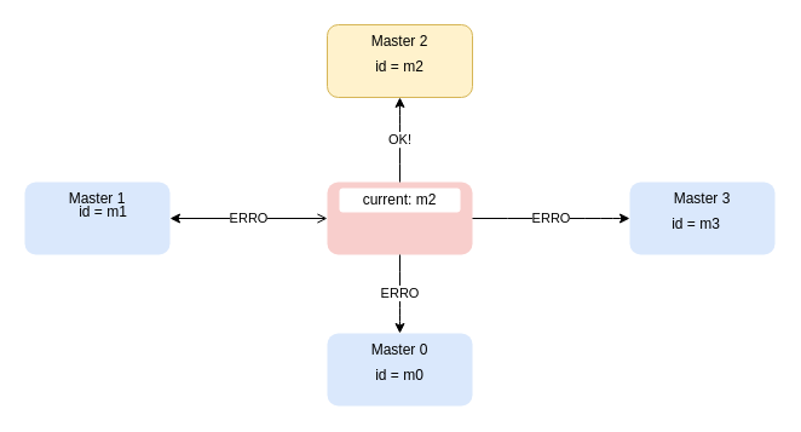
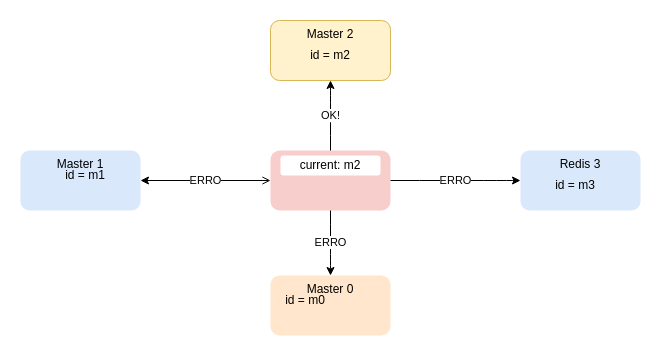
  <mxCell id="0" />
  <mxCell id="1" parent="0" />
  <mxCell id="2" value="Redis" style="rounded=1;whiteSpace=wrap;html=1;fillColor=#f8cecc;strokeColor=none;verticalAlign=top;" vertex="1" parent="1"><mxGeometry x="270" y="150" width="120" height="60" as="geometry" /></mxCell>
  <mxCell id="3" value="ERRO" style="edgeStyle=orthogonalEdgeStyle;curved=1;rounded=0;orthogonalLoop=1;jettySize=auto;html=1;exitX=0.5;exitY=0;exitDx=0;exitDy=0;entryX=0.5;entryY=1;entryDx=0;entryDy=0;endArrow=none;endFill=0;startArrow=classic;startFill=1;" edge="1" parent="1" source="4" target="2"><mxGeometry relative="1" as="geometry" /></mxCell>
- <mxCell id="4" value="Master 0" style="rounded=1;whiteSpace=wrap;html=1;fillColor=#dae8fc;strokeColor=none;verticalAlign=top;" vertex="1" parent="1"><mxGeometry x="270" y="275" width="120" height="60" as="geometry" /></mxCell>
+ <mxCell id="4" value="Master 0" style="rounded=1;whiteSpace=wrap;html=1;fillColor=#ffe6cc;strokeColor=none;verticalAlign=top;" vertex="1" parent="1"><mxGeometry x="270" y="275" width="120" height="60" as="geometry" /></mxCell>
  <mxCell id="5" value="ERRO" style="rounded=0;orthogonalLoop=1;jettySize=auto;html=1;exitX=1;exitY=0.5;exitDx=0;exitDy=0;entryX=0;entryY=0.5;entryDx=0;entryDy=0;endArrow=open;endFill=0;startArrow=classic;startFill=1;" edge="1" parent="1" source="6" target="2"><mxGeometry relative="1" as="geometry" /></mxCell>
  <mxCell id="6" value="Master 1" style="rounded=1;whiteSpace=wrap;html=1;fillColor=#dae8fc;strokeColor=none;verticalAlign=top;" vertex="1" parent="1"><mxGeometry x="20" y="150" width="120" height="60" as="geometry" /></mxCell>
  <mxCell id="7" value="OK!" style="edgeStyle=orthogonalEdgeStyle;curved=1;rounded=0;orthogonalLoop=1;jettySize=auto;html=1;exitX=0.5;exitY=1;exitDx=0;exitDy=0;entryX=0.5;entryY=0;entryDx=0;entryDy=0;endArrow=none;endFill=0;startArrow=classic;startFill=1;" edge="1" parent="1" source="8" target="2"><mxGeometry relative="1" as="geometry" /></mxCell>
  <mxCell id="8" value="Master 2" style="rounded=1;whiteSpace=wrap;html=1;fillColor=#fff2cc;strokeColor=#d6b656;verticalAlign=top;" vertex="1" parent="1"><mxGeometry x="270" y="20" width="120" height="60" as="geometry" /></mxCell>
  <mxCell id="9" value="ERRO" style="edgeStyle=orthogonalEdgeStyle;curved=1;rounded=0;orthogonalLoop=1;jettySize=auto;html=1;exitX=0;exitY=0.5;exitDx=0;exitDy=0;entryX=1;entryY=0.5;entryDx=0;entryDy=0;endArrow=none;endFill=0;startArrow=classic;startFill=1;" edge="1" parent="1" source="10" target="2"><mxGeometry relative="1" as="geometry" /></mxCell>
- <mxCell id="10" value="Master 3" style="rounded=1;whiteSpace=wrap;html=1;fillColor=#dae8fc;strokeColor=none;verticalAlign=top;" vertex="1" parent="1"><mxGeometry x="520" y="150" width="120" height="60" as="geometry" /></mxCell>
- <mxCell id="11" value="id = m0" style="text;html=1;strokeColor=none;fillColor=none;align=center;verticalAlign=middle;whiteSpace=wrap;rounded=0;" vertex="1" parent="1"><mxGeometry x="300" y="295" width="60" height="30" as="geometry" /></mxCell>
+ <mxCell id="10" value="Redis 3" style="rounded=1;whiteSpace=wrap;html=1;fillColor=#dae8fc;strokeColor=none;verticalAlign=top;" vertex="1" parent="1"><mxGeometry x="520" y="150" width="120" height="60" as="geometry" /></mxCell>
+ <mxCell id="11" value="id = m0" style="text;html=1;strokeColor=none;fillColor=none;align=center;verticalAlign=middle;whiteSpace=wrap;rounded=0;" vertex="1" parent="1"><mxGeometry x="275" y="285" width="60" height="30" as="geometry" /></mxCell>
  <mxCell id="12" value="id = m1" style="text;html=1;strokeColor=none;fillColor=none;align=center;verticalAlign=middle;whiteSpace=wrap;rounded=0;" vertex="1" parent="1"><mxGeometry x="55" y="160" width="60" height="30" as="geometry" /></mxCell>
  <mxCell id="13" value="id = m2" style="text;html=1;strokeColor=none;fillColor=none;align=center;verticalAlign=middle;whiteSpace=wrap;rounded=0;" vertex="1" parent="1"><mxGeometry x="300" y="40" width="60" height="30" as="geometry" /></mxCell>
  <mxCell id="14" value="id = m3" style="text;html=1;strokeColor=none;fillColor=none;align=center;verticalAlign=middle;whiteSpace=wrap;rounded=0;" vertex="1" parent="1"><mxGeometry x="545" y="170" width="60" height="30" as="geometry" /></mxCell>
  <mxCell id="15" value="current: m2" style="rounded=1;whiteSpace=wrap;html=1;strokeColor=none;fillColor=default;" vertex="1" parent="1"><mxGeometry x="280" y="155" width="100" height="20" as="geometry" /></mxCell>
